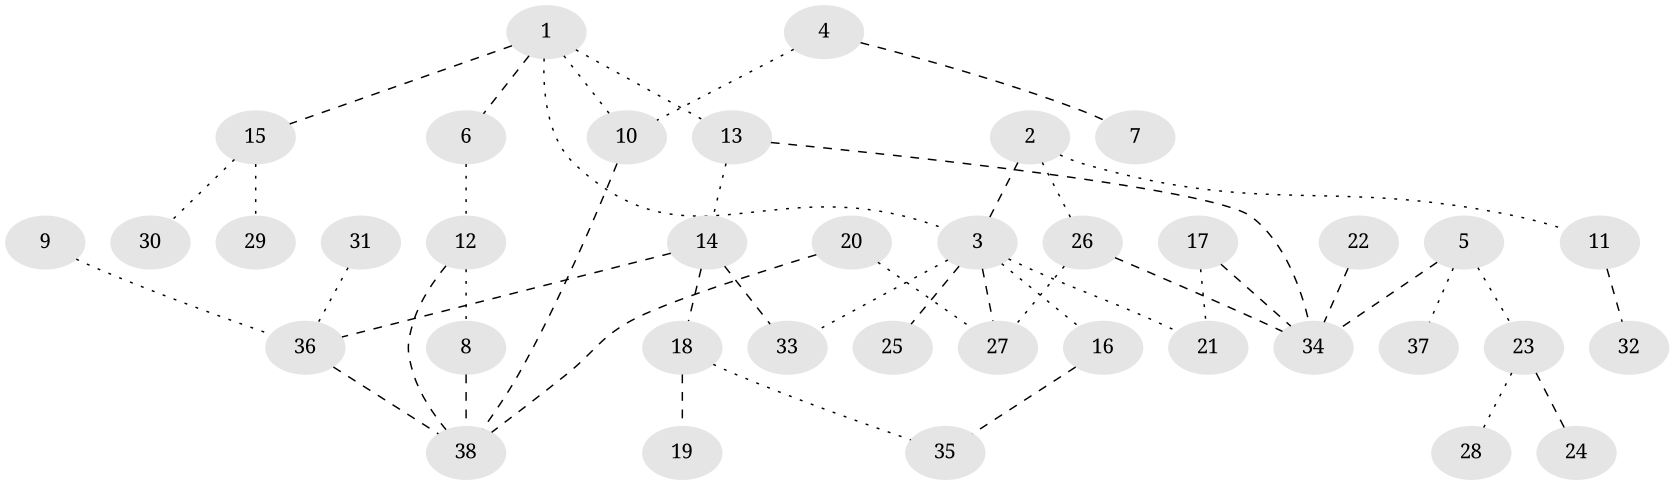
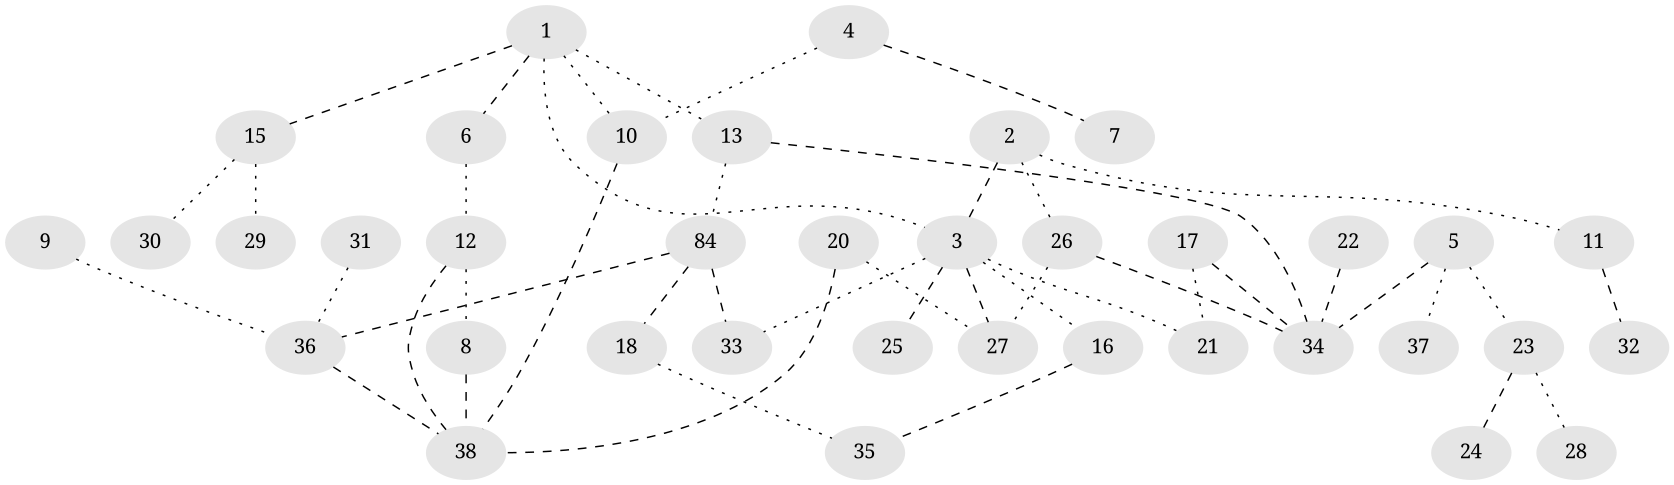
  graph {
    fontname="Noto Serif"
    node [color=gray90 fontname="Noto Serif" style=filled]
    edge [fontname="Noto Serif" style=dotted weight=1.0]
    1
    3
    6
    10
    13
    15
    16
    21
    25
    27
    33
    12
    38
    34
-   14
+   14 [label=84]
    29
    30
    2
    11
    26
    32
    35
    4
    7
    23
    24
    28
    5
    37
    8
    9
    36
    18
-   19
    17
    20
    22
    31
    1 -- 3
    1 -- 6 [style=dashed]
    1 -- 10
    1 -- 13
    1 -- 15 [style=dashed]
    3 -- 16
    3 -- 21
    3 -- 25 [style=dashed]
    3 -- 27 [style=dashed]
    3 -- 33
    6 -- 12
    10 -- 38 [style=dashed]
    13 -- 34 [style=dashed]
    13 -- 14
    15 -- 29
    15 -- 30
    16 -- 35 [style=dashed]
    12 -- 38 [style=dashed]
    12 -- 8
    14 -- 33 [style=dashed]
    14 -- 36 [style=dashed]
    14 -- 18 [style=dashed]
    2 -- 3 [style=dashed]
    2 -- 11
    2 -- 26
    11 -- 32 [style=dashed]
    26 -- 27
    26 -- 34 [style=dashed]
    4 -- 10
    4 -- 7 [style=dashed]
    23 -- 24 [style=dashed]
    23 -- 28
    5 -- 34 [style=dashed]
    5 -- 23
    5 -- 37
    8 -- 38 [style=dashed]
    9 -- 36
    36 -- 38 [style=dashed]
    18 -- 35
-   18 -- 19 [style=dashed]
    17 -- 21
    17 -- 34 [style=dashed]
    20 -- 27
    20 -- 38 [style=dashed]
    22 -- 34 [style=dashed]
    31 -- 36
  }
